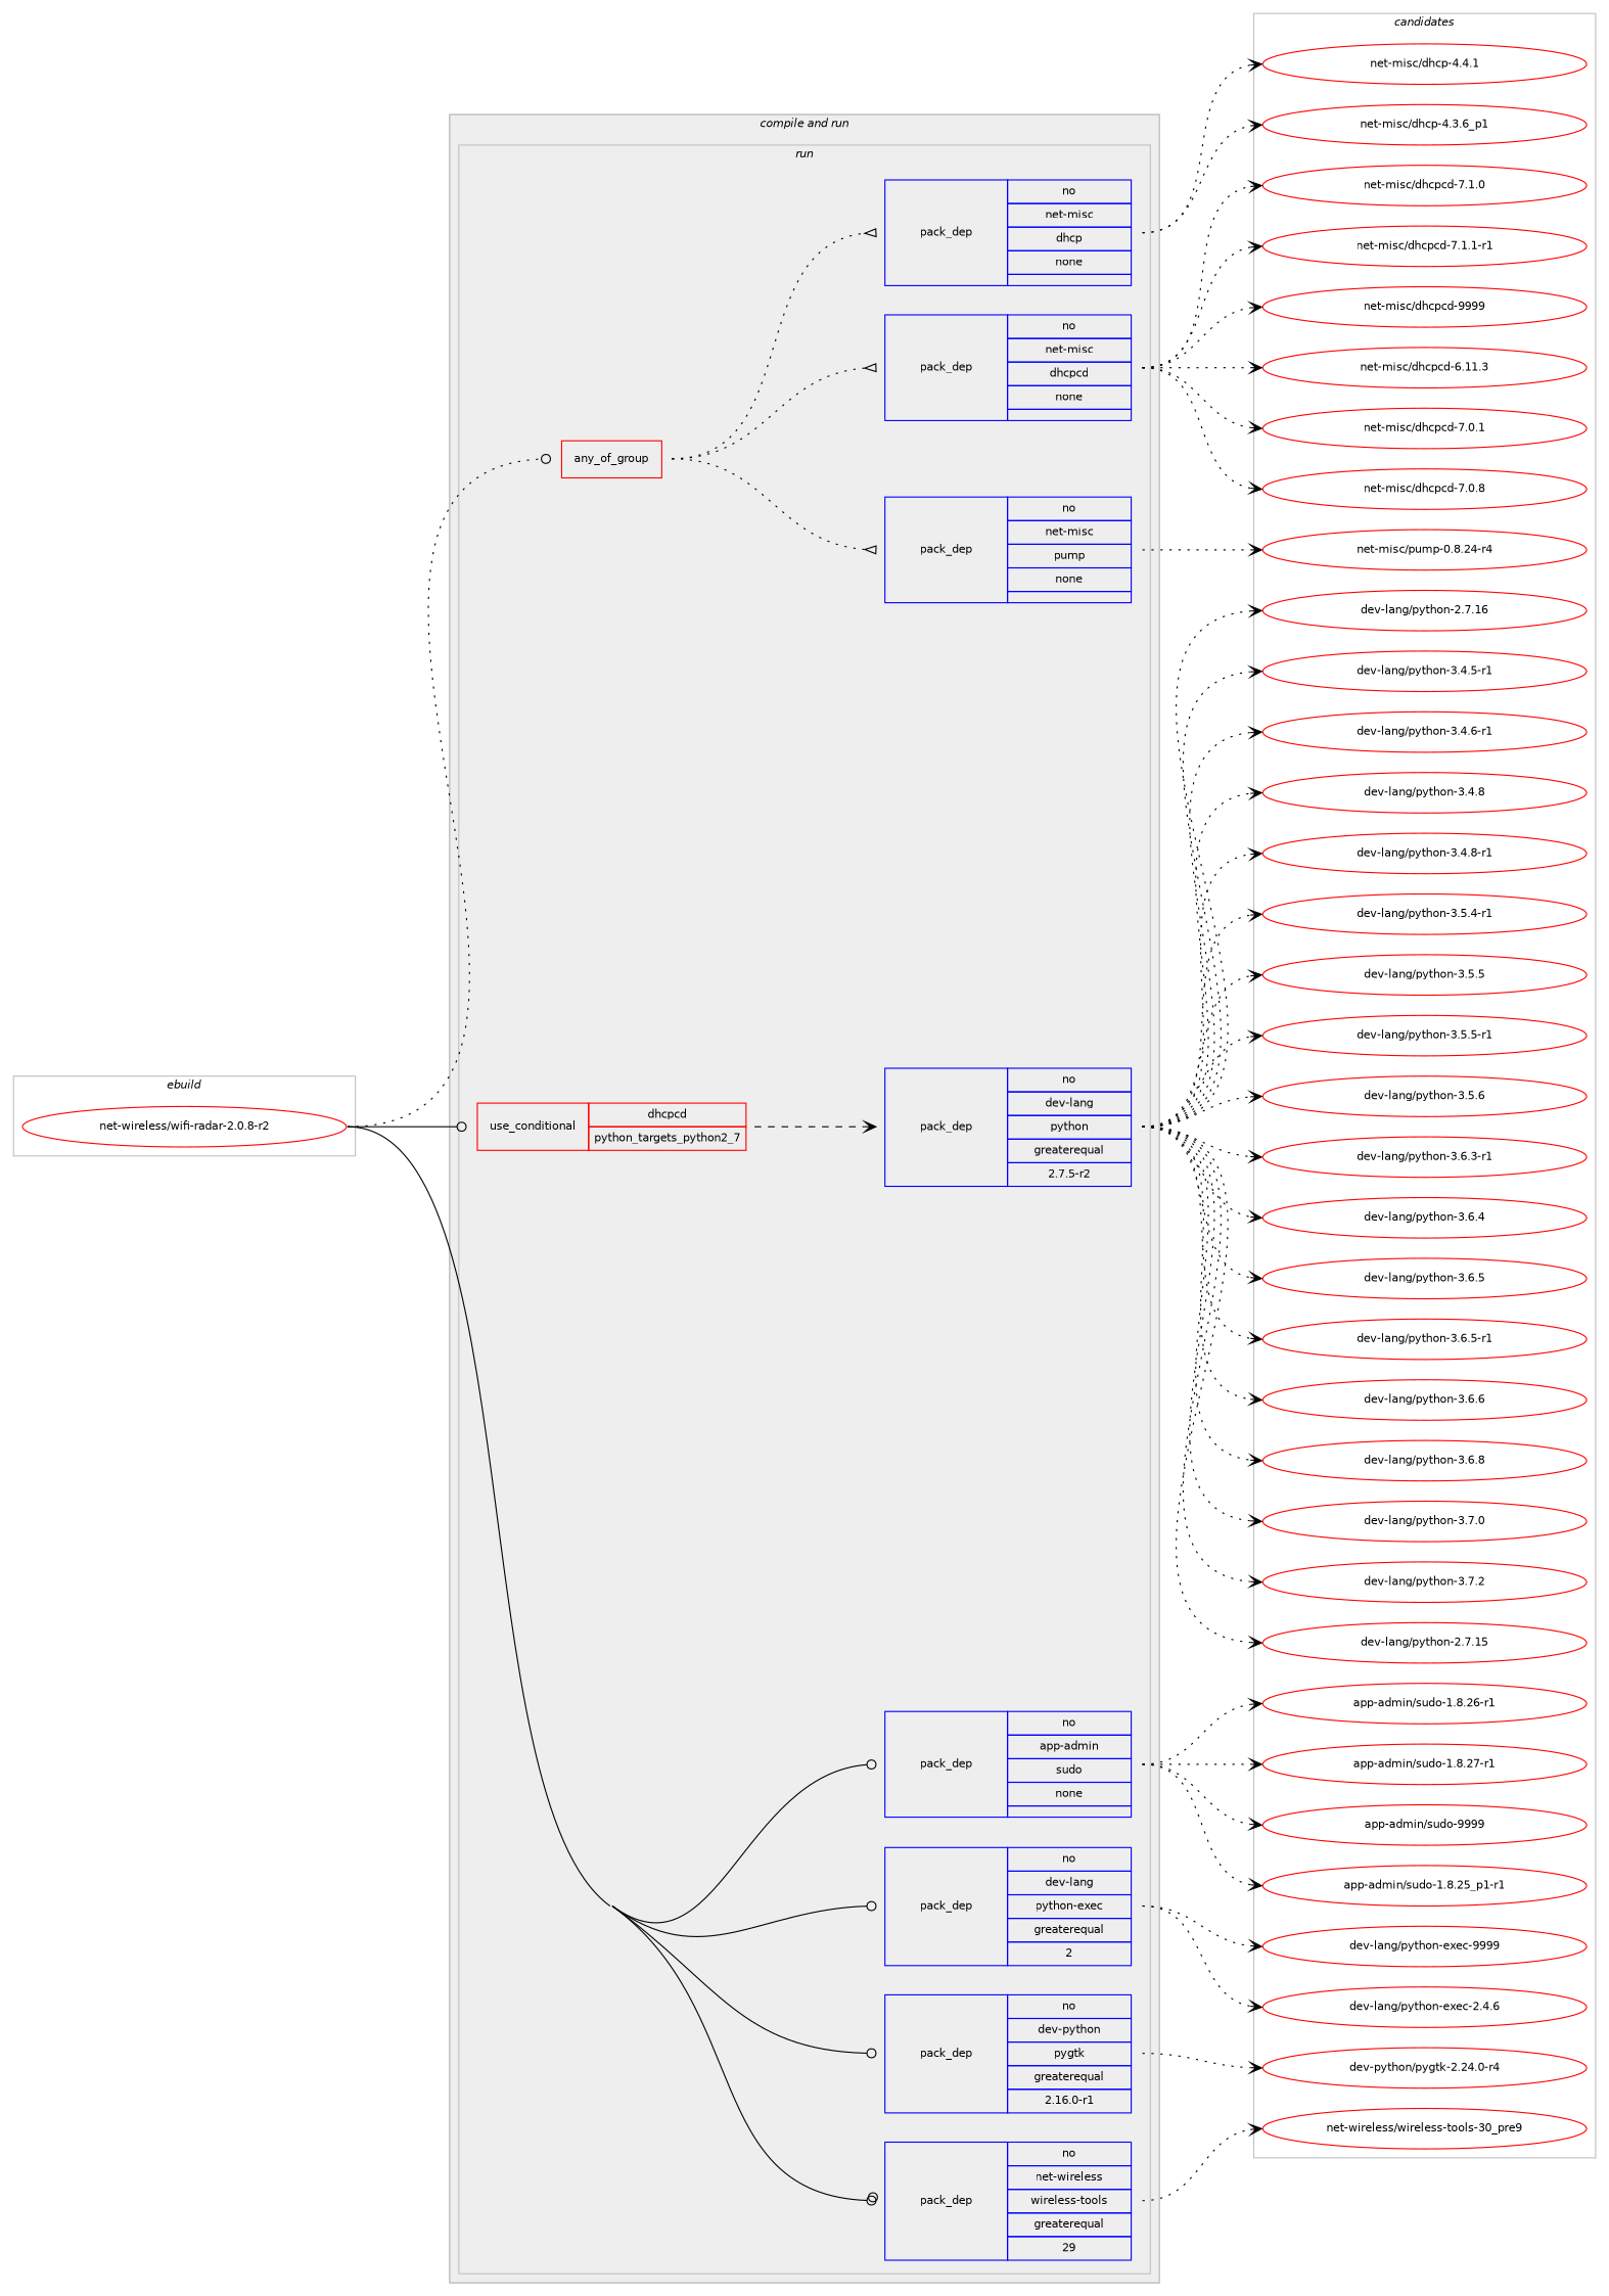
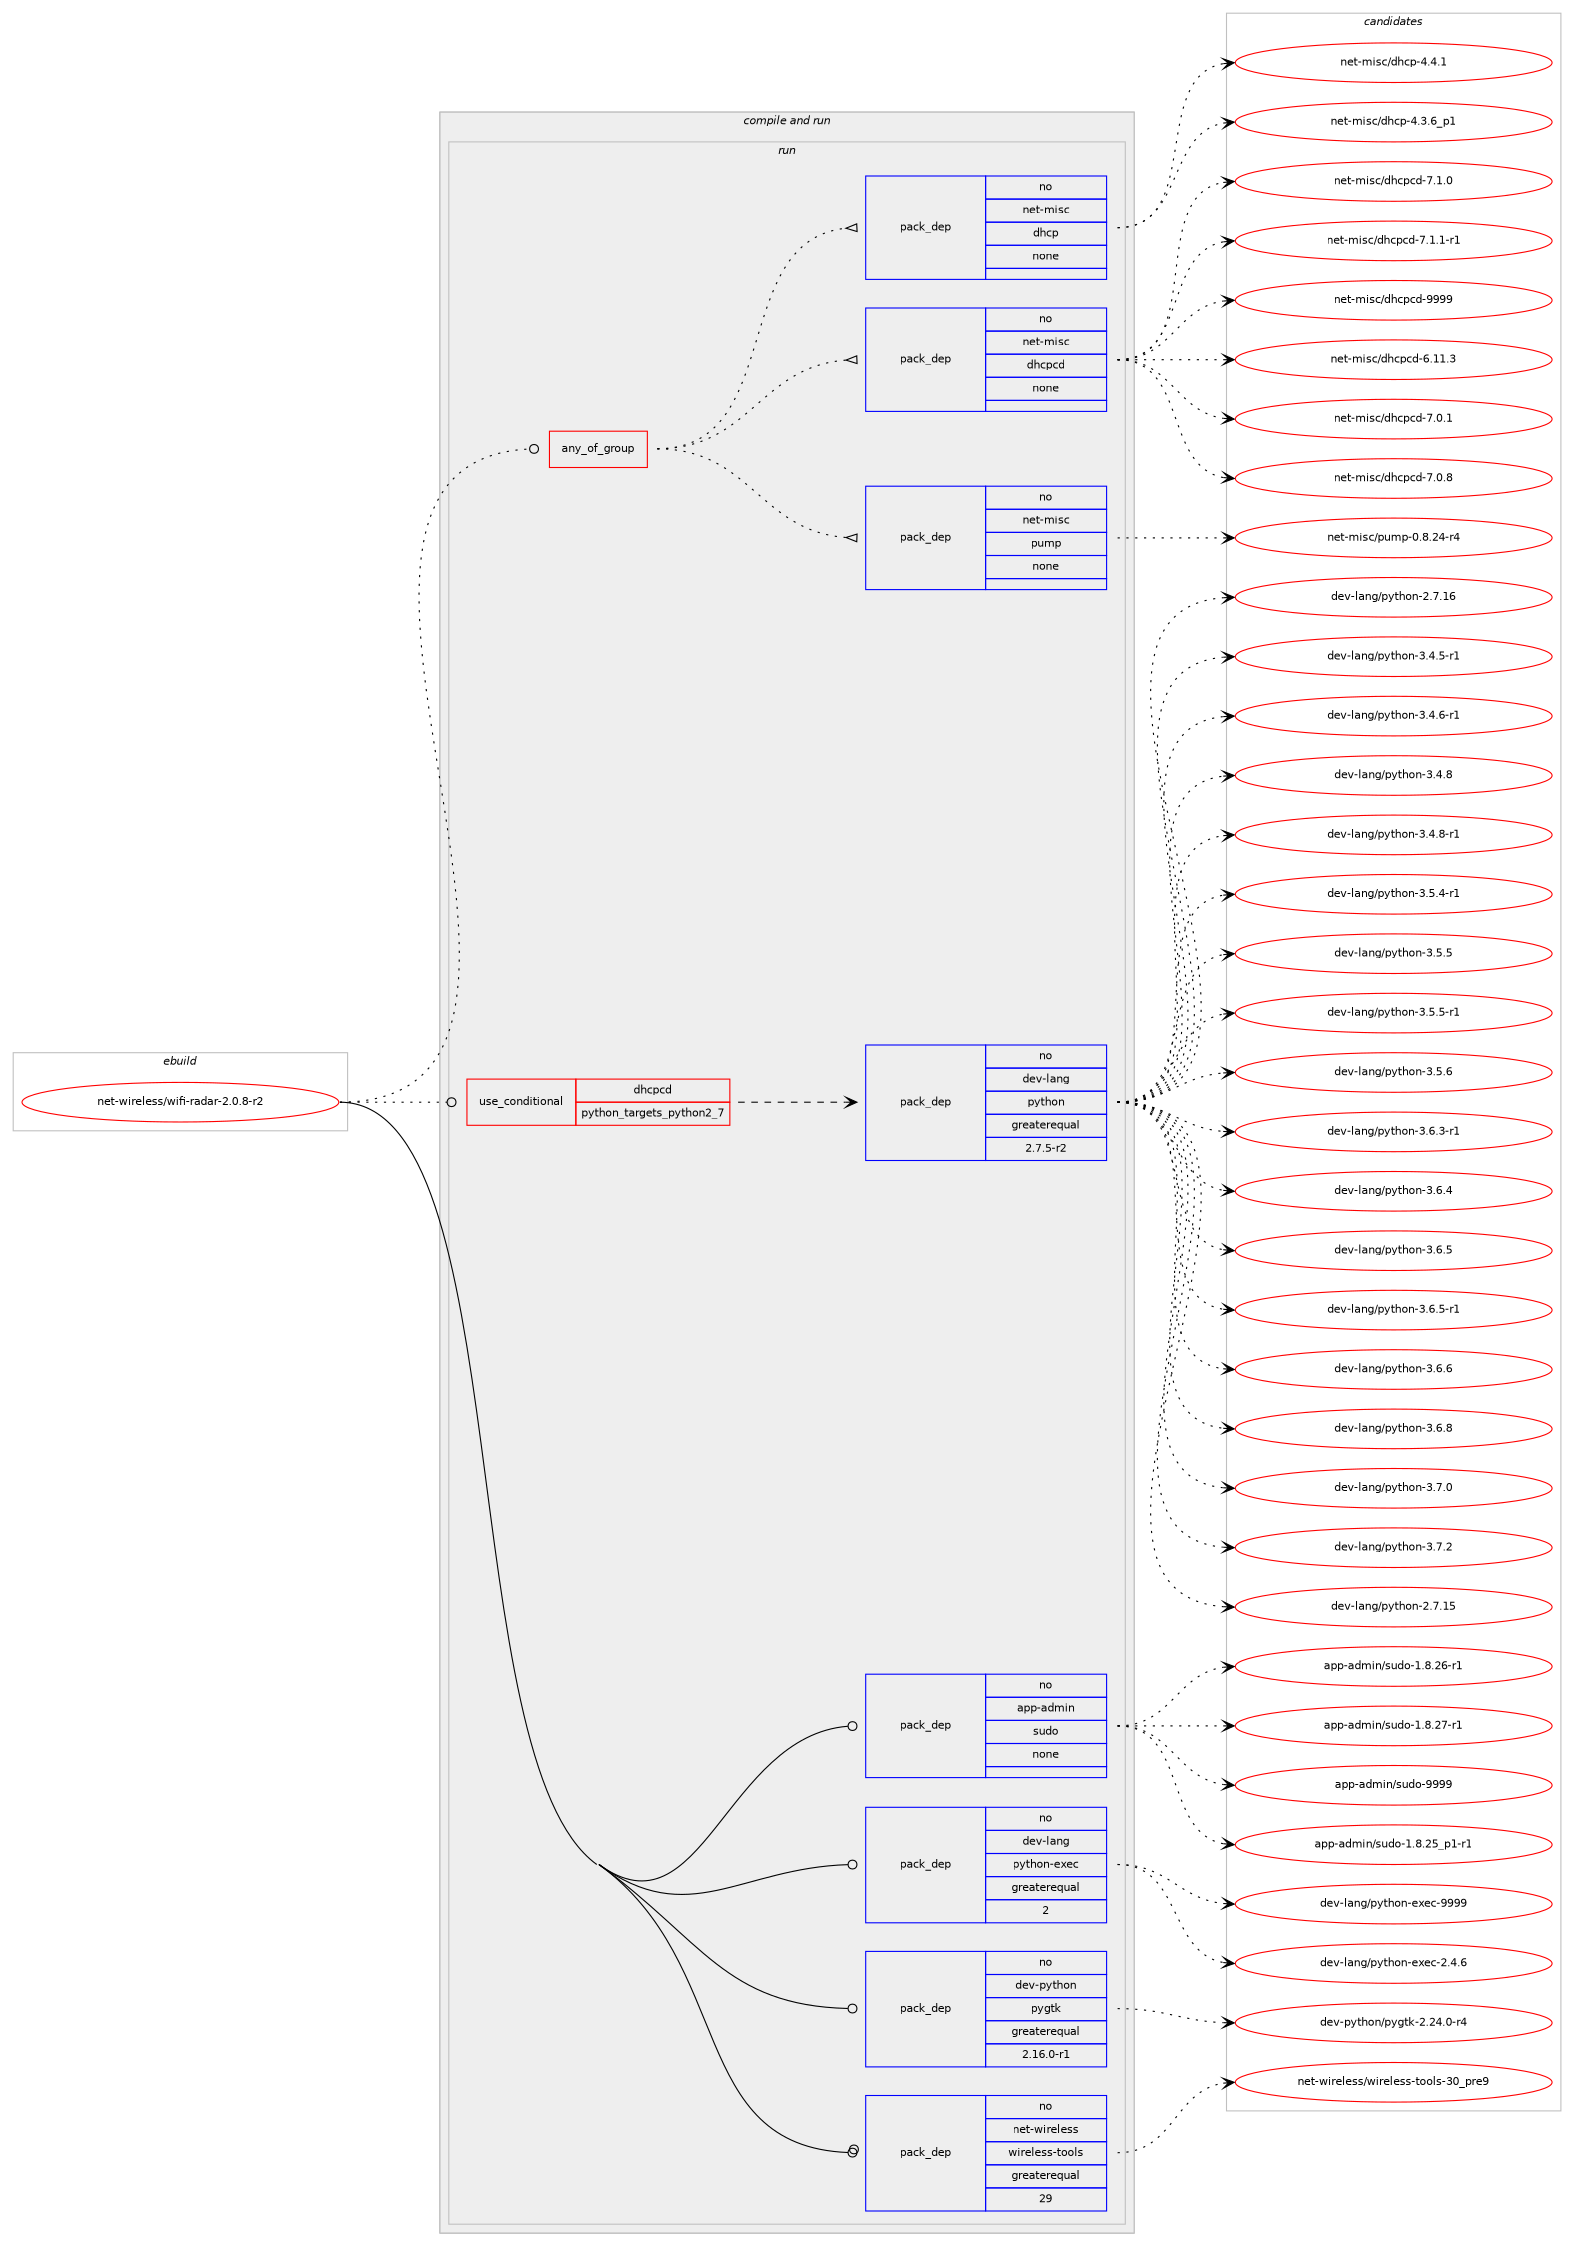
  digraph {
    compound=true
    concentrate=true
    fontname=Helvetica
    fontsize=10
    newrank=true
    rankdir=LR
    ranksep=1.5
    node [color=red fontname=Helvetica fontsize=10]
    edge [arrowhead=vee headport=w style=dotted tailport=e weight=100]
    n1 [label="net-wireless/wifi-radar-2.0.8-r2" width=4]
    n2 [color=blue label=<<TABLE BORDER="0" CELLBORDER="1" CELLSPACING="0" CELLPADDING="4" WIDTH="220"><TR><TD ROWSPAN="6" CELLPADDING="30">pack_dep</TD></TR><TR><TD WIDTH="110">no</TD></TR><TR><TD>net-misc</TD></TR><TR><TD>pump</TD></TR><TR><TD>none</TD></TR><TR><TD></TD></TR></TABLE>> shape=none]
    n3 [color=blue label=<<TABLE BORDER="0" CELLBORDER="1" CELLSPACING="0" CELLPADDING="4" WIDTH="220"><TR><TD ROWSPAN="6" CELLPADDING="30">pack_dep</TD></TR><TR><TD WIDTH="110">no</TD></TR><TR><TD>net-misc</TD></TR><TR><TD>dhcpcd</TD></TR><TR><TD>none</TD></TR><TR><TD></TD></TR></TABLE>> shape=none]
    n4 [color=blue label=<<TABLE BORDER="0" CELLBORDER="1" CELLSPACING="0" CELLPADDING="4" WIDTH="220"><TR><TD ROWSPAN="6" CELLPADDING="30">pack_dep</TD></TR><TR><TD WIDTH="110">no</TD></TR><TR><TD>net-misc</TD></TR><TR><TD>dhcp</TD></TR><TR><TD>none</TD></TR><TR><TD></TD></TR></TABLE>> shape=none]
    n5 [label=<<TABLE BORDER="0" CELLBORDER="1" CELLSPACING="0" CELLPADDING="4"><TR><TD CELLPADDING="10">any_of_group</TD></TR></TABLE>> shape=none]
    n6 [color=blue label=<<TABLE BORDER="0" CELLBORDER="1" CELLSPACING="0" CELLPADDING="4" WIDTH="220"><TR><TD ROWSPAN="6" CELLPADDING="30">pack_dep</TD></TR><TR><TD WIDTH="110">no</TD></TR><TR><TD>dev-lang</TD></TR><TR><TD>python</TD></TR><TR><TD>greaterequal</TD></TR><TR><TD>2.7.5-r2</TD></TR></TABLE>> shape=none]
    n7 [label=<<TABLE BORDER="0" CELLBORDER="1" CELLSPACING="0" CELLPADDING="4"><TR><TD ROWSPAN="3" CELLPADDING="10">use_conditional</TD></TR><TR><TD>dhcpcd</TD></TR><TR><TD>python_targets_python2_7</TD></TR></TABLE>> shape=none]
    n8 [color=blue label=<<TABLE BORDER="0" CELLBORDER="1" CELLSPACING="0" CELLPADDING="4" WIDTH="220"><TR><TD ROWSPAN="6" CELLPADDING="30">pack_dep</TD></TR><TR><TD WIDTH="110">no</TD></TR><TR><TD>app-admin</TD></TR><TR><TD>sudo</TD></TR><TR><TD>none</TD></TR><TR><TD></TD></TR></TABLE>> shape=none]
    n9 [color=blue label=<<TABLE BORDER="0" CELLBORDER="1" CELLSPACING="0" CELLPADDING="4" WIDTH="220"><TR><TD ROWSPAN="6" CELLPADDING="30">pack_dep</TD></TR><TR><TD WIDTH="110">no</TD></TR><TR><TD>dev-lang</TD></TR><TR><TD>python-exec</TD></TR><TR><TD>greaterequal</TD></TR><TR><TD>2</TD></TR></TABLE>> shape=none]
    n10 [color=blue label=<<TABLE BORDER="0" CELLBORDER="1" CELLSPACING="0" CELLPADDING="4" WIDTH="220"><TR><TD ROWSPAN="6" CELLPADDING="30">pack_dep</TD></TR><TR><TD WIDTH="110">no</TD></TR><TR><TD>dev-python</TD></TR><TR><TD>pygtk</TD></TR><TR><TD>greaterequal</TD></TR><TR><TD>2.16.0-r1</TD></TR></TABLE>> shape=none]
    n11 [color=blue label=<<TABLE BORDER="0" CELLBORDER="1" CELLSPACING="0" CELLPADDING="4" WIDTH="220"><TR><TD ROWSPAN="6" CELLPADDING="30">pack_dep</TD></TR><TR><TD WIDTH="110">no</TD></TR><TR><TD>net-wireless</TD></TR><TR><TD>wireless-tools</TD></TR><TR><TD>greaterequal</TD></TR><TR><TD>29</TD></TR></TABLE>> shape=none]
    n12 [label="net-misc/dhcpcd-6.11.3" width=4]
    n13 [label="net-misc/dhcpcd-7.0.1" width=4]
    n14 [label="net-misc/dhcpcd-7.0.8" width=4]
    n15 [label="net-misc/dhcpcd-7.1.0" width=4]
    n16 [label="net-misc/dhcpcd-7.1.1-r1" width=4]
    n17 [label="net-misc/dhcpcd-9999" width=4]
    n18 [label="net-misc/dhcp-4.3.6_p1" width=4]
    n19 [label="net-misc/dhcp-4.4.1" width=4]
    n20 [label="net-misc/pump-0.8.24-r4" width=4]
    n21 [label="dev-lang/python-2.7.15" width=4]
    n22 [label="dev-lang/python-2.7.16" width=4]
    n23 [label="dev-lang/python-3.4.5-r1" width=4]
    n24 [label="dev-lang/python-3.4.6-r1" width=4]
    n25 [label="dev-lang/python-3.4.8" width=4]
    n26 [label="dev-lang/python-3.4.8-r1" width=4]
    n27 [label="dev-lang/python-3.5.4-r1" width=4]
    n28 [label="dev-lang/python-3.5.5" width=4]
    n29 [label="dev-lang/python-3.5.5-r1" width=4]
    n30 [label="dev-lang/python-3.5.6" width=4]
    n31 [label="dev-lang/python-3.6.3-r1" width=4]
    n32 [label="dev-lang/python-3.6.4" width=4]
    n33 [label="dev-lang/python-3.6.5" width=4]
    n34 [label="dev-lang/python-3.6.5-r1" width=4]
    n35 [label="dev-lang/python-3.6.6" width=4]
    n36 [label="dev-lang/python-3.6.8" width=4]
    n37 [label="dev-lang/python-3.7.0" width=4]
    n38 [label="dev-lang/python-3.7.2" width=4]
    n39 [label="app-admin/sudo-1.8.25_p1-r1" width=4]
    n40 [label="app-admin/sudo-1.8.26-r1" width=4]
    n41 [label="app-admin/sudo-1.8.27-r1" width=4]
    n42 [label="app-admin/sudo-9999" width=4]
    n43 [label="dev-lang/python-exec-2.4.6" width=4]
    n44 [label="dev-lang/python-exec-9999" width=4]
    n45 [label="dev-python/pygtk-2.24.0-r4" width=4]
    n46 [label="net-wireless/wireless-tools-30_pre9" width=4]
    subgraph cluster_1 {
      color=gray
      label=<<i>ebuild</i>>
      rank=same
      n1
    }
    subgraph cluster_2 {
      color=gray
      label=<<i>dependencies</i>>
      subgraph cluster_3 {
        color=gray
        fillcolor="#eeeeee"
        label=<<i>compile</i>>
        style=filled
      }
      subgraph cluster_4 {
        color=gray
        fillcolor="#eeeeee"
        label=<<i>compile and run</i>>
        style=filled
      }
      subgraph cluster_5 {
        color=gray
        fillcolor="#eeeeee"
        label=<<i>run</i>>
        style=filled
        subgraph sub_6 {
          color=gray
          fillcolor="#eeeeee"
          label=<<i>run</i>>
          style=filled
          n5
          subgraph sub_7 {
            color=gray
            fillcolor="#eeeeee"
            label=<<i>run</i>>
            style=filled
            n2
          }
          subgraph sub_8 {
            color=gray
            fillcolor="#eeeeee"
            label=<<i>run</i>>
            style=filled
            n3
          }
          subgraph sub_9 {
            color=gray
            fillcolor="#eeeeee"
            label=<<i>run</i>>
            style=filled
            n4
          }
        }
        subgraph sub_10 {
          color=gray
          fillcolor="#eeeeee"
          label=<<i>run</i>>
          style=filled
          n7
          subgraph sub_11 {
            color=gray
            fillcolor="#eeeeee"
            label=<<i>run</i>>
            style=filled
            n6
          }
        }
        subgraph sub_12 {
          color=gray
          fillcolor="#eeeeee"
          label=<<i>run</i>>
          style=filled
          n8
        }
        subgraph sub_13 {
          color=gray
          fillcolor="#eeeeee"
          label=<<i>run</i>>
          style=filled
          n9
        }
        subgraph sub_14 {
          color=gray
          fillcolor="#eeeeee"
          label=<<i>run</i>>
          style=filled
          n10
        }
        subgraph sub_15 {
          color=gray
          fillcolor="#eeeeee"
          label=<<i>run</i>>
          style=filled
          n11
        }
      }
    }
    subgraph cluster_16 {
      color=gray
      label=<<i>candidates</i>>
      rank=same
      subgraph sub_17 {
        color=black
        label=<<i>candidates</i>>
        nodesep=1
        rank=same
        n12
        n13
        n14
        n15
        n16
        n17
      }
      subgraph sub_18 {
        color=black
        label=<<i>candidates</i>>
        nodesep=1
        rank=same
        n18
        n19
      }
      subgraph sub_19 {
        color=black
        label=<<i>candidates</i>>
        nodesep=1
        rank=same
        n20
      }
      subgraph sub_20 {
        color=black
        label=<<i>candidates</i>>
        nodesep=1
        rank=same
        n21
        n22
        n23
        n24
        n25
        n26
        n27
        n28
        n29
        n30
        n31
        n32
        n33
        n34
        n35
        n36
        n37
        n38
      }
      subgraph sub_21 {
        color=black
        label=<<i>candidates</i>>
        nodesep=1
        rank=same
        n39
        n40
        n41
        n42
      }
      subgraph sub_22 {
        color=black
        label=<<i>candidates</i>>
        nodesep=1
        rank=same
        n43
        n44
      }
      subgraph sub_23 {
        color=black
        label=<<i>candidates</i>>
        nodesep=1
        rank=same
        n45
      }
      subgraph sub_24 {
        color=black
        label=<<i>candidates</i>>
        nodesep=1
        rank=same
        n46
      }
    }
    n1 -> n5 [arrowhead=odot weight=20]
-   n1 -> n7 [arrowhead=odot style=solid weight=20]
+   n1 -> n7 [arrowhead=odot weight=20]
    n1 -> n8 [arrowhead=odot style=solid weight=20]
    n1 -> n9 [arrowhead=odot style=solid weight=20]
    n1 -> n10 [arrowhead=odot style=solid weight=20]
    n1 -> n11 [arrowhead=odot style=solid weight=20]
    n2 -> n20
    n3 -> n12
    n3 -> n13
    n3 -> n14
    n3 -> n15
    n3 -> n16
    n3 -> n17
    n4 -> n18
    n4 -> n19
    n5 -> n2 [arrowhead=oinv weight=20]
    n5 -> n3 [arrowhead=oinv weight=20]
    n5 -> n4 [arrowhead=oinv weight=20]
    n6 -> n21
    n6 -> n22
    n6 -> n23
    n6 -> n24
    n6 -> n25
    n6 -> n26
    n6 -> n27
    n6 -> n28
    n6 -> n29
    n6 -> n30
    n6 -> n31
    n6 -> n32
    n6 -> n33
    n6 -> n34
    n6 -> n35
    n6 -> n36
    n6 -> n37
    n6 -> n38
    n7 -> n6 [style=dashed weight=20]
    n8 -> n39
    n8 -> n40
    n8 -> n41
    n8 -> n42
    n9 -> n43
    n9 -> n44
    n10 -> n45
    n11 -> n46
  }
